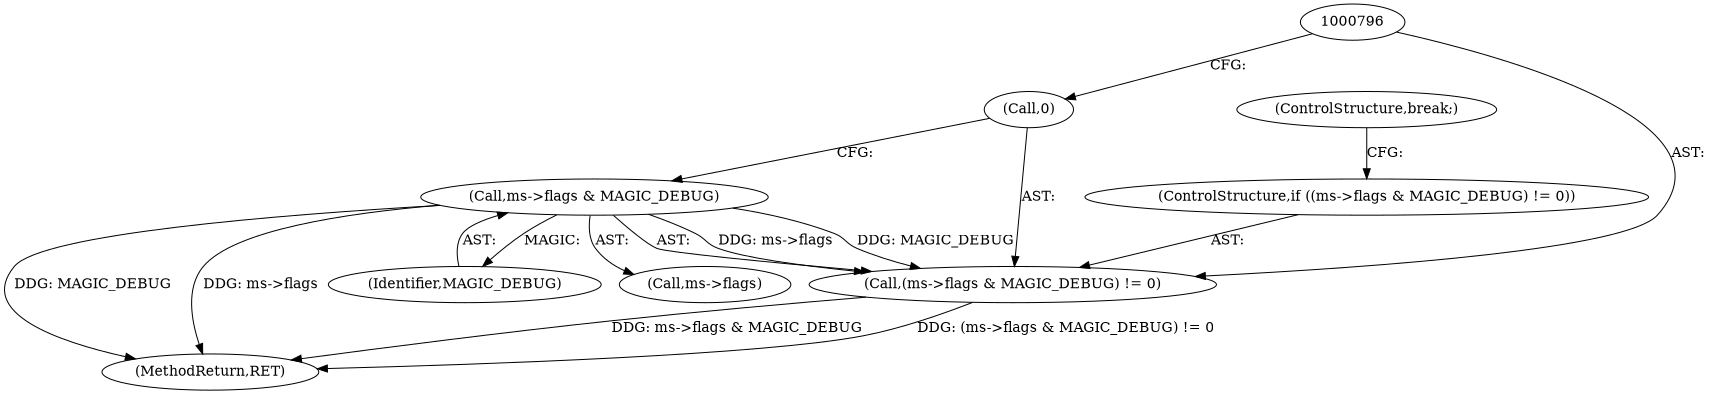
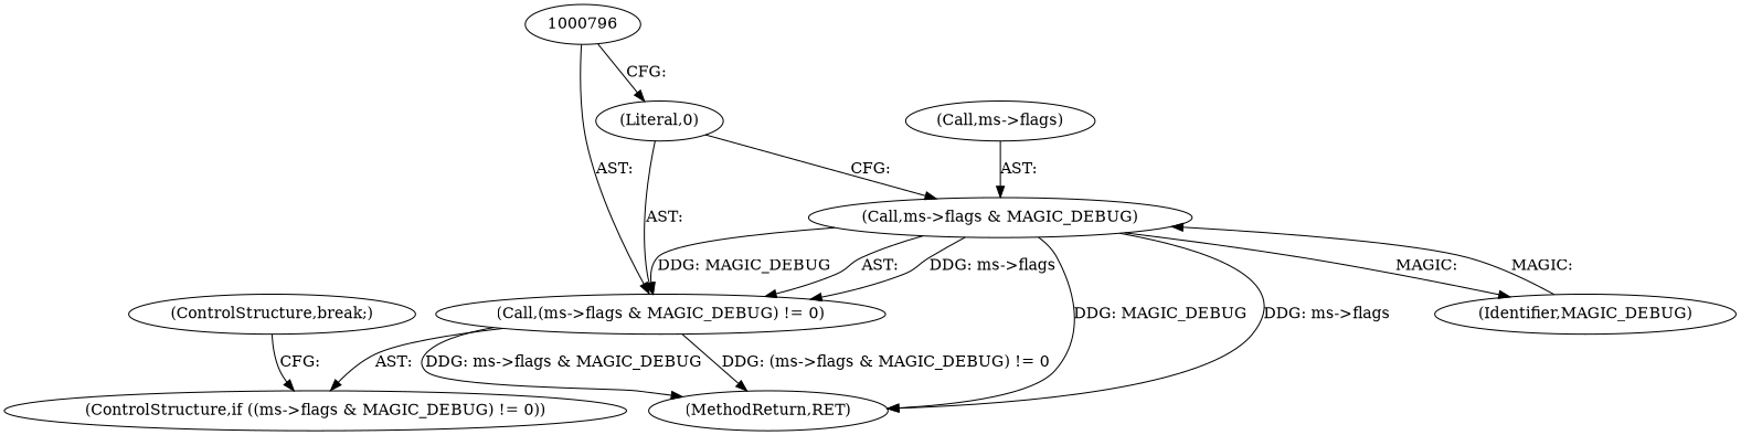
  digraph {
    n1 [label="(Call,ms->flags & MAGIC_DEBUG)"]
    n2 [label="(Call,(ms->flags & MAGIC_DEBUG) != 0)"]
    n3 [label="(MethodReturn,RET)"]
    n4 [label="(Identifier,MAGIC_DEBUG)"]
    n5 [label="(ControlStructure,if ((ms->flags & MAGIC_DEBUG) != 0))"]
-   n6 [label="(Call,0)"]
+   n6 [label="(Literal,0)"]
    n7 [label="(Call,ms->flags)"]
    n8 [label="(ControlStructure,break;)"]
    1000796
    n1 -> n2 [label="AST: "]
    n1 -> n2 [label="DDG: ms->flags"]
    n1 -> n2 [label="DDG: MAGIC_DEBUG"]
    n1 -> n3 [label="DDG: MAGIC_DEBUG"]
    n1 -> n3 [label="DDG: ms->flags"]
    n1 -> n4 [label="MAGIC: "]
    n2 -> n3 [label="DDG: ms->flags & MAGIC_DEBUG"]
    n2 -> n3 [label="DDG: (ms->flags & MAGIC_DEBUG) != 0"]
-   n5 -> n2 [label="AST: "]
-   n4 -> n1 [label="AST: "]
+   n2 -> n5 [label="AST: "]
+   n4 -> n1 [label="MAGIC: "]
    n6 -> n1 [label="CFG: "]
    n6 -> n2 [label="AST: "]
-   n1 -> n7 [label="AST: "]
+   n7 -> n1 [label="AST: "]
    n8 -> n5 [label="CFG: "]
    1000796 -> n2 [label="AST: "]
    1000796 -> n6 [label="CFG: "]
  }
